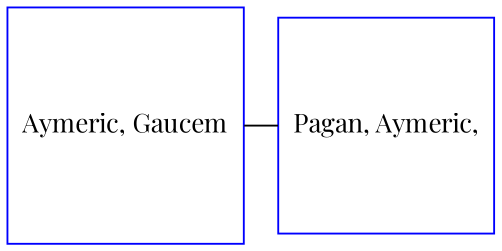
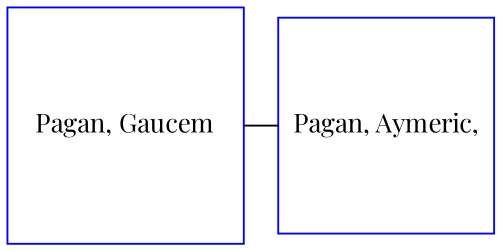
  digraph {
    fontname="Playfair Display"
    node [color=blue regular=1 shape=box fontname="Playfair Display"]
-   n1 [label="Aymeric, Gaucem"]
+   n1 [label="Pagan, Gaucem"]
    n2 [label="Pagan, Aymeric,"]
    subgraph sub_1 {
      rank=same
      n1
      n2
    }
    n1 -> n2 [dir=none fontname="Playfair Display"]
  }
